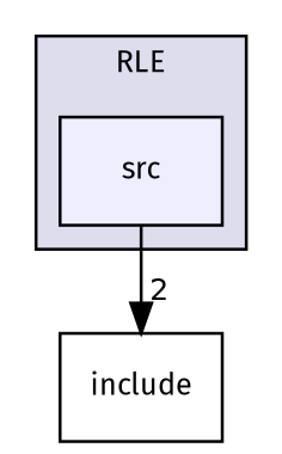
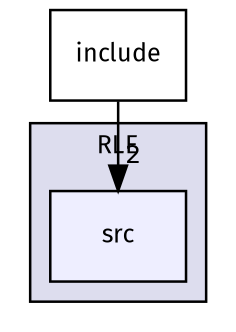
  digraph {
    compound=true
    fontname="Fira Sans"
    node [fontname="Fira Sans" fontsize=10 shape=box]
    n1 [fillcolor="#eeeeff" label=src pencolor=black style=filled]
    n2 [label=include]
    subgraph cluster_1 {
      bgcolor="#ddddee"
      fontsize=10
      label=RLE
      pencolor=black
      n1
    }
-   n1 -> n2 [headlabel=2 labeldistance=1.5 labelfontname=Helvetica labelfontsize=10 fontname="Fira Sans"]
+   n2 -> n1 [headlabel=2 labeldistance=1.5 labelfontname=Helvetica labelfontsize=10 fontname="Fira Sans"]
  }
